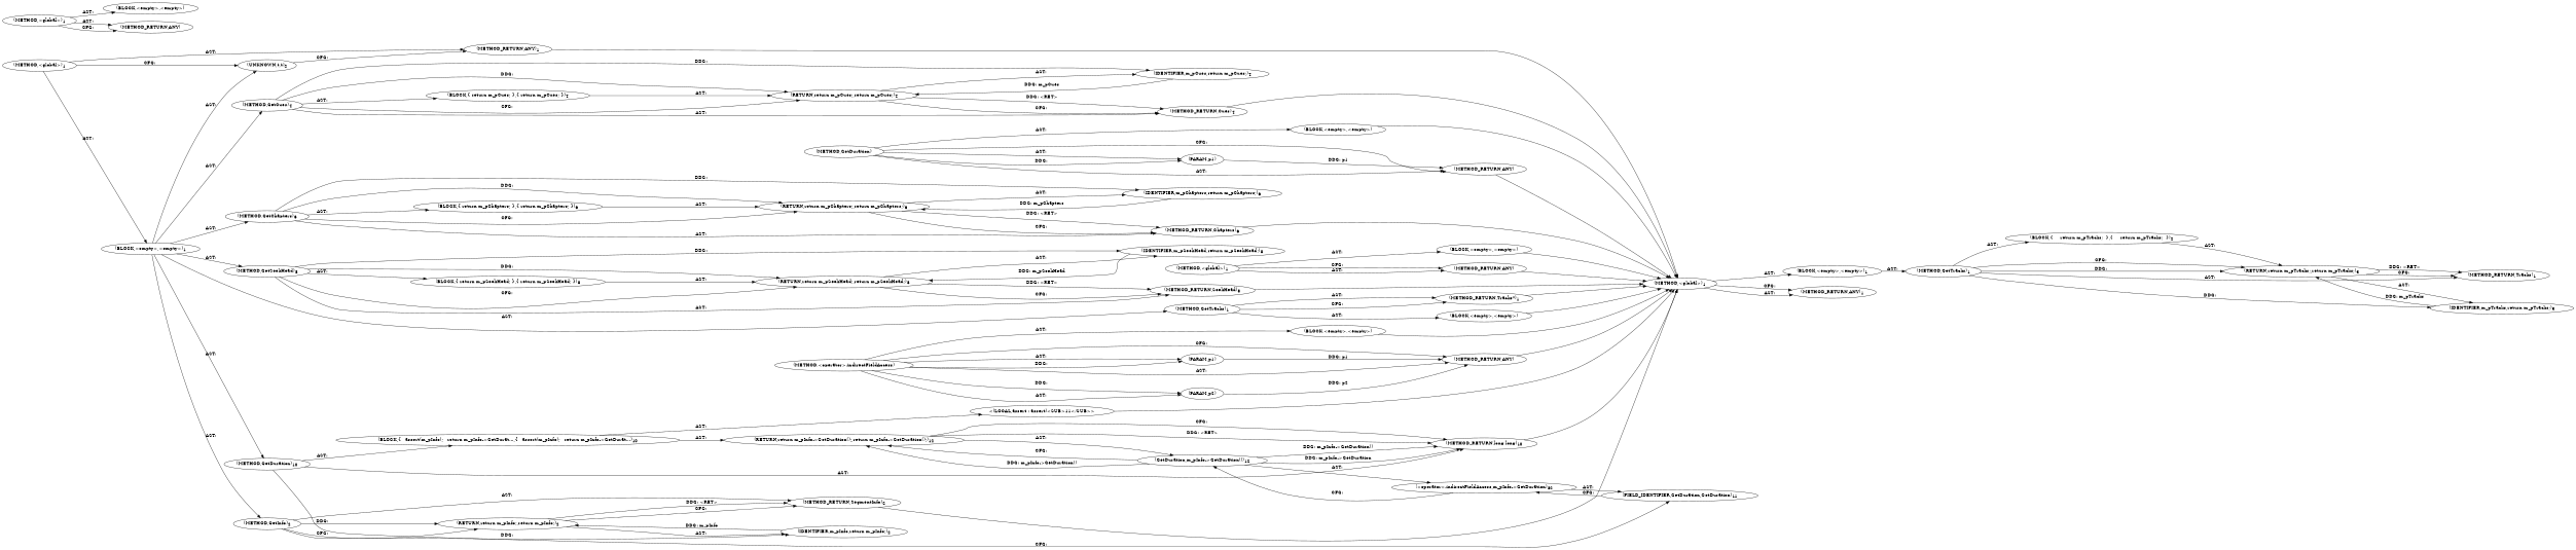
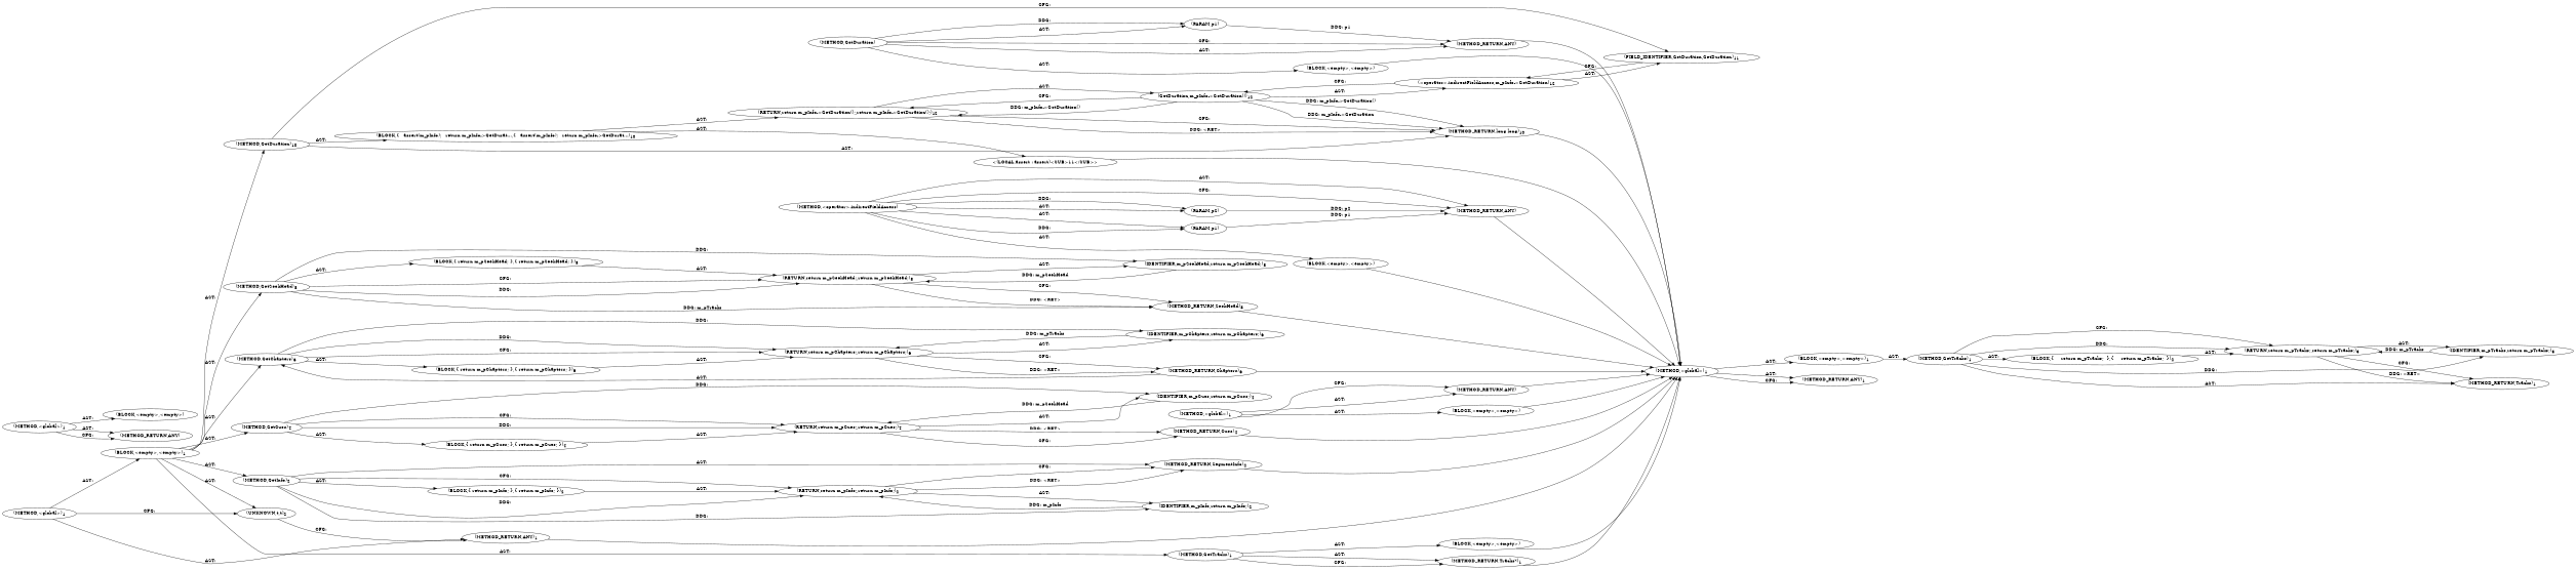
  digraph {
    rankdir=LR
    n1 [label=<(METHOD,&lt;global&gt;)<SUB>1</SUB>>]
    n2 [label=<(BLOCK,&lt;empty&gt;,&lt;empty&gt;)<SUB>1</SUB>>]
    n3 [label=<(METHOD_RETURN,ANY)<SUB>1</SUB>>]
    n4 [label=<(METHOD,GetTracks)<SUB>1</SUB>>]
    n5 [label=<(BLOCK,{     return m_pTracks;  },{     return m_pTracks;  })<SUB>2</SUB>>]
    n6 [label=<(RETURN,return m_pTracks;,return m_pTracks;)<SUB>3</SUB>>]
    n7 [label=<(IDENTIFIER,m_pTracks,return m_pTracks;)<SUB>3</SUB>>]
    n8 [label=<(METHOD_RETURN,Tracks)<SUB>1</SUB>>]
    n9 [label=<(METHOD,&lt;global&gt;)<SUB>1</SUB>>]
    n10 [label=<(BLOCK,&lt;empty&gt;,&lt;empty&gt;)>]
    n11 [label=<(METHOD_RETURN,ANY)>]
    n12 [label=<(METHOD,&lt;global&gt;)<SUB>1</SUB>>]
    n13 [label=<(BLOCK,&lt;empty&gt;,&lt;empty&gt;)>]
    n14 [label=<(METHOD_RETURN,ANY)>]
    n15 [label=<(METHOD,&lt;global&gt;)<SUB>1</SUB>>]
    n16 [label=<(BLOCK,&lt;empty&gt;,&lt;empty&gt;)<SUB>1</SUB>>]
    n17 [label=<(UNKNOWN,t,t)<SUB>2</SUB>>]
    n18 [label=<(METHOD_RETURN,ANY)<SUB>1</SUB>>]
    n19 [label=<(METHOD,GetTracks)<SUB>1</SUB>>]
    n20 [label=<(METHOD,GetInfo)<SUB>2</SUB>>]
    n21 [label=<(METHOD,GetCues)<SUB>4</SUB>>]
    n22 [label=<(METHOD,GetChapters)<SUB>6</SUB>>]
    n23 [label=<(METHOD,GetSeekHead)<SUB>8</SUB>>]
    n24 [label=<(METHOD,GetDuration)<SUB>10</SUB>>]
    n25 [label=<(BLOCK,&lt;empty&gt;,&lt;empty&gt;)>]
    n26 [label=<(METHOD_RETURN,Tracks*)<SUB>1</SUB>>]
+   n27 [label=<(BLOCK,{ return m_pInfo; },{ return m_pInfo; })<SUB>2</SUB>>]
    n28 [label=<(RETURN,return m_pInfo;,return m_pInfo;)<SUB>2</SUB>>]
    n29 [label=<(IDENTIFIER,m_pInfo,return m_pInfo;)<SUB>2</SUB>>]
    n30 [label=<(METHOD_RETURN,SegmentInfo)<SUB>2</SUB>>]
    n31 [label=<(BLOCK,{ return m_pCues; },{ return m_pCues; })<SUB>4</SUB>>]
    n32 [label=<(RETURN,return m_pCues;,return m_pCues;)<SUB>4</SUB>>]
    n33 [label=<(IDENTIFIER,m_pCues,return m_pCues;)<SUB>4</SUB>>]
    n34 [label=<(METHOD_RETURN,Cues)<SUB>4</SUB>>]
    n35 [label=<(BLOCK,{ return m_pChapters; },{ return m_pChapters; })<SUB>6</SUB>>]
    n36 [label=<(RETURN,return m_pChapters;,return m_pChapters;)<SUB>6</SUB>>]
    n37 [label=<(IDENTIFIER,m_pChapters,return m_pChapters;)<SUB>6</SUB>>]
    n38 [label=<(METHOD_RETURN,Chapters)<SUB>6</SUB>>]
    n39 [label=<(BLOCK,{ return m_pSeekHead; },{ return m_pSeekHead; })<SUB>8</SUB>>]
    n40 [label=<(RETURN,return m_pSeekHead;,return m_pSeekHead;)<SUB>8</SUB>>]
    n41 [label=<(IDENTIFIER,m_pSeekHead,return m_pSeekHead;)<SUB>8</SUB>>]
    n42 [label=<(METHOD_RETURN,SeekHead)<SUB>8</SUB>>]
    n43 [label=<(BLOCK,{   assert(m_pInfo);   return m_pInfo-&gt;GetDurat...,{   assert(m_pInfo);   return m_pInfo-&gt;GetDurat...)<SUB>10</SUB>>]
    n44 [label=<(FIELD_IDENTIFIER,GetDuration,GetDuration)<SUB>11</SUB>>]
    n45 [label=<(METHOD_RETURN,long long)<SUB>10</SUB>>]
    n46 [label="<(LOCAL,assert : assert)<SUB>11</SUB>>"]
    n47 [label=<(RETURN,return m_pInfo-&gt;GetDuration();,return m_pInfo-&gt;GetDuration();)<SUB>12</SUB>>]
-   n48 [label=<(&lt;operator&gt;.indirectFieldAccess,m_pInfo-&gt;GetDuration)<SUB>82</SUB>>]
+   n48 [label=<(&lt;operator&gt;.indirectFieldAccess,m_pInfo-&gt;GetDuration)<SUB>12</SUB>>]
    n49 [label=<(GetDuration,m_pInfo-&gt;GetDuration())<SUB>12</SUB>>]
    n50 [label=<(METHOD,&lt;operator&gt;.indirectFieldAccess)>]
    n51 [label=<(PARAM,p1)>]
    n52 [label=<(PARAM,p2)>]
    n53 [label=<(BLOCK,&lt;empty&gt;,&lt;empty&gt;)>]
    n54 [label=<(METHOD_RETURN,ANY)>]
    n55 [label=<(METHOD,GetDuration)>]
    n56 [label=<(PARAM,p1)>]
    n57 [label=<(BLOCK,&lt;empty&gt;,&lt;empty&gt;)>]
    n58 [label=<(METHOD_RETURN,ANY)>]
    n1 -> n2 [label="AST: "]
    n1 -> n3 [label="AST: "]
    n1 -> n3 [label="CFG: "]
    n2 -> n4 [label="AST: "]
    n4 -> n5 [label="AST: "]
    n4 -> n6 [label="CFG: "]
    n4 -> n6 [label="DDG: "]
    n4 -> n7 [label="DDG: "]
    n4 -> n8 [label="AST: "]
    n5 -> n6 [label="AST: "]
    n6 -> n7 [label="AST: "]
    n6 -> n8 [label="CFG: "]
    n6 -> n8 [label="DDG: &lt;RET&gt;"]
    n7 -> n6 [label="DDG: m_pTracks"]
    n9 -> n10 [label="AST: "]
    n9 -> n11 [label="AST: "]
    n9 -> n11 [label="CFG: "]
    n12 -> n13 [label="AST: "]
    n12 -> n14 [label="AST: "]
    n12 -> n14 [label="CFG: "]
    n13 -> n1
    n14 -> n1
    n15 -> n16 [label="AST: "]
    n15 -> n17 [label="CFG: "]
    n15 -> n18 [label="AST: "]
    n16 -> n17 [label="AST: "]
    n16 -> n19 [label="AST: "]
    n16 -> n20 [label="AST: "]
    n16 -> n21 [label="AST: "]
    n16 -> n22 [label="AST: "]
    n16 -> n23 [label="AST: "]
    n16 -> n24 [label="AST: "]
    n17 -> n18 [label="CFG: "]
    n18 -> n1
    n19 -> n25 [label="AST: "]
    n19 -> n26 [label="AST: "]
    n19 -> n26 [label="CFG: "]
+   n20 -> n27 [label="AST: "]
    n20 -> n28 [label="CFG: "]
    n20 -> n28 [label="DDG: "]
    n20 -> n29 [label="DDG: "]
    n20 -> n30 [label="AST: "]
    n21 -> n31 [label="AST: "]
    n21 -> n32 [label="CFG: "]
    n21 -> n32 [label="DDG: "]
    n21 -> n33 [label="DDG: "]
-   n21 -> n34 [label="AST: "]
    n22 -> n35 [label="AST: "]
    n22 -> n36 [label="CFG: "]
    n22 -> n36 [label="DDG: "]
    n22 -> n37 [label="DDG: "]
-   n22 -> n38 [label="AST: "]
+   n38 -> n22 [label="AST: "]
    n23 -> n39 [label="AST: "]
    n23 -> n40 [label="CFG: "]
    n23 -> n40 [label="DDG: "]
    n23 -> n41 [label="DDG: "]
-   n23 -> n42 [label="AST: "]
+   n23 -> n42 [label="DDG: m_pTracks"]
    n24 -> n43 [label="AST: "]
    n24 -> n44 [label="CFG: "]
    n24 -> n45 [label="AST: "]
    n25 -> n1
    n26 -> n1
+   n27 -> n28 [label="AST: "]
    n28 -> n29 [label="AST: "]
    n28 -> n30 [label="CFG: "]
    n28 -> n30 [label="DDG: &lt;RET&gt;"]
    n29 -> n28 [label="DDG: m_pInfo"]
    n30 -> n1
    n31 -> n32 [label="AST: "]
    n32 -> n33 [label="AST: "]
    n32 -> n34 [label="CFG: "]
    n32 -> n34 [label="DDG: &lt;RET&gt;"]
-   n33 -> n32 [label="DDG: m_pCues"]
+   n33 -> n32 [label="DDG: m_pSeekHead"]
    n34 -> n1
    n35 -> n36 [label="AST: "]
    n36 -> n37 [label="AST: "]
    n36 -> n38 [label="CFG: "]
    n36 -> n38 [label="DDG: &lt;RET&gt;"]
-   n37 -> n36 [label="DDG: m_pChapters"]
+   n37 -> n36 [label="DDG: m_pTracks"]
    n38 -> n1
    n39 -> n40 [label="AST: "]
    n40 -> n41 [label="AST: "]
    n40 -> n42 [label="CFG: "]
    n40 -> n42 [label="DDG: &lt;RET&gt;"]
    n41 -> n40 [label="DDG: m_pSeekHead"]
    n42 -> n1
    n43 -> n46 [label="AST: "]
    n43 -> n47 [label="AST: "]
    n44 -> n48 [label="CFG: "]
    n45 -> n1
    n46 -> n1
    n47 -> n45 [label="CFG: "]
    n47 -> n45 [label="DDG: &lt;RET&gt;"]
    n47 -> n49 [label="AST: "]
    n48 -> n44 [label="AST: "]
    n48 -> n49 [label="CFG: "]
    n49 -> n45 [label="DDG: m_pInfo-&gt;GetDuration"]
    n49 -> n45 [label="DDG: m_pInfo-&gt;GetDuration()"]
    n49 -> n47 [label="CFG: "]
    n49 -> n47 [label="DDG: m_pInfo-&gt;GetDuration()"]
    n49 -> n48 [label="AST: "]
    n50 -> n51 [label="AST: "]
    n50 -> n51 [label="DDG: "]
    n50 -> n52 [label="AST: "]
    n50 -> n52 [label="DDG: "]
    n50 -> n53 [label="AST: "]
    n50 -> n54 [label="AST: "]
    n50 -> n54 [label="CFG: "]
    n51 -> n54 [label="DDG: p1"]
    n52 -> n54 [label="DDG: p2"]
    n53 -> n1
    n54 -> n1
    n55 -> n56 [label="AST: "]
    n55 -> n56 [label="DDG: "]
    n55 -> n57 [label="AST: "]
    n55 -> n58 [label="AST: "]
    n55 -> n58 [label="CFG: "]
    n56 -> n58 [label="DDG: p1"]
    n57 -> n1
    n58 -> n1
  }
